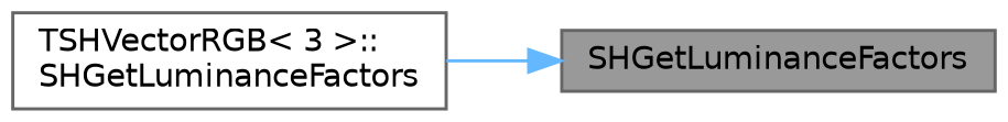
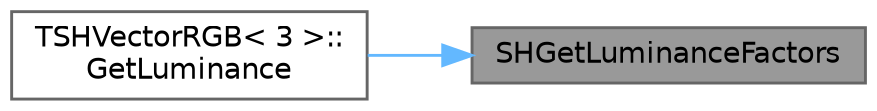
  digraph {
    rankdir=RL
    node [fontname=Helvetica fontsize=10 shape=box style=filled]
    n1 [color=gray40 fillcolor=grey60 fontcolor=black height=0.2 label=SHGetLuminanceFactors width=0.4]
-   n2 [color=grey40 fillcolor=white height=0.2 label="TSHVectorRGB\< 3 \>::\lSHGetLuminanceFactors" width=0.4]
+   n2 [color=grey40 fillcolor=white height=0.2 label="TSHVectorRGB\< 3 \>::\lGetLuminance" width=0.4]
    n1 -> n2 [color=steelblue1 dir=back fontname=Helvetica fontsize=10 labelfontname=Helvetica labelfontsize=10 style=solid]
  }
